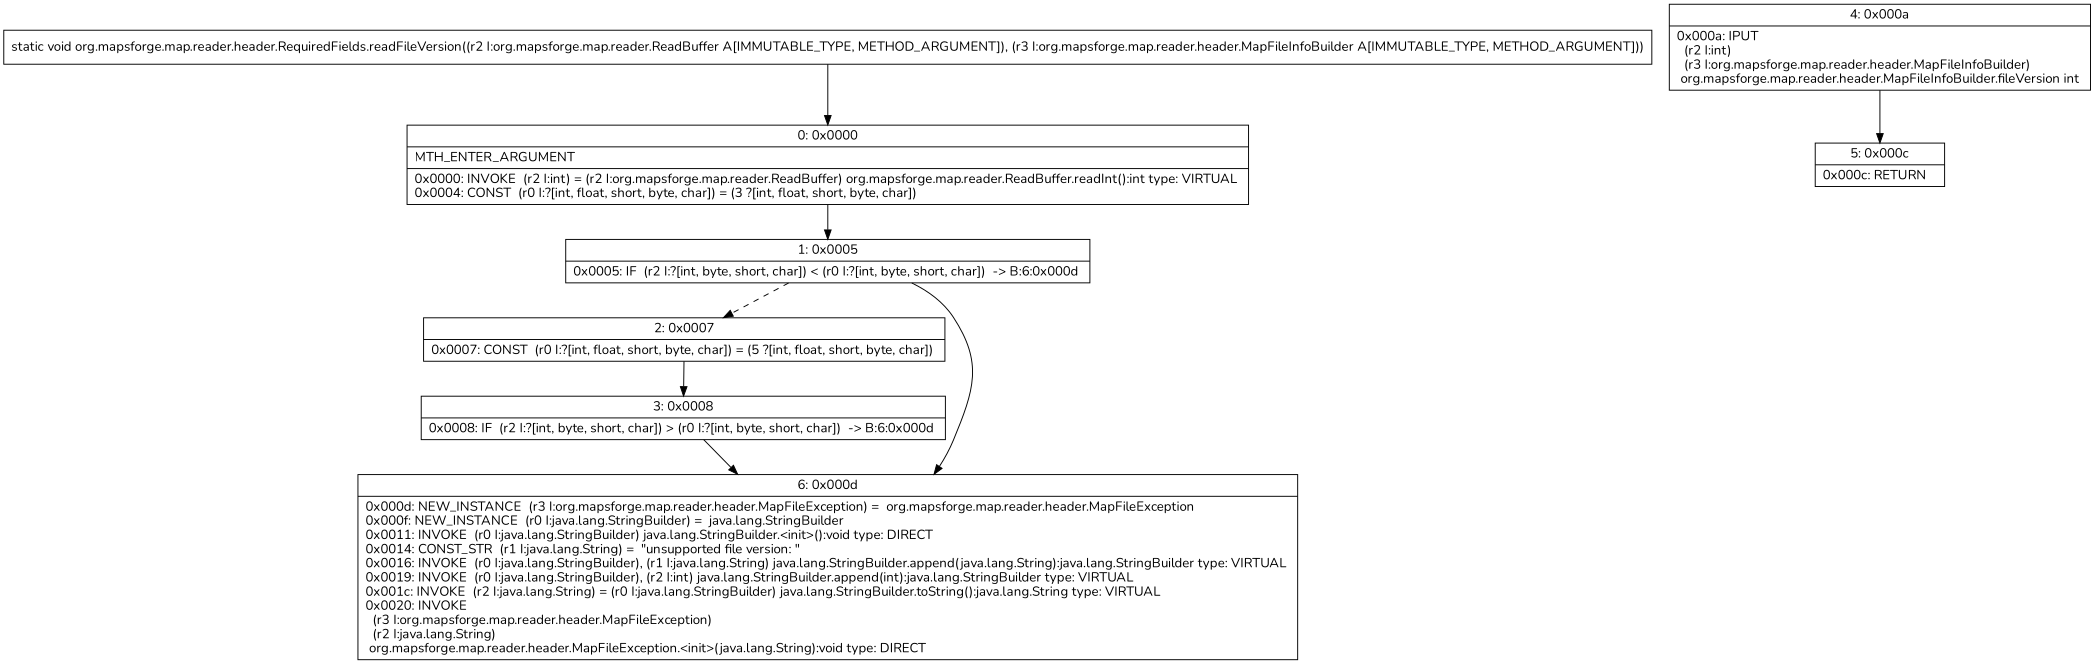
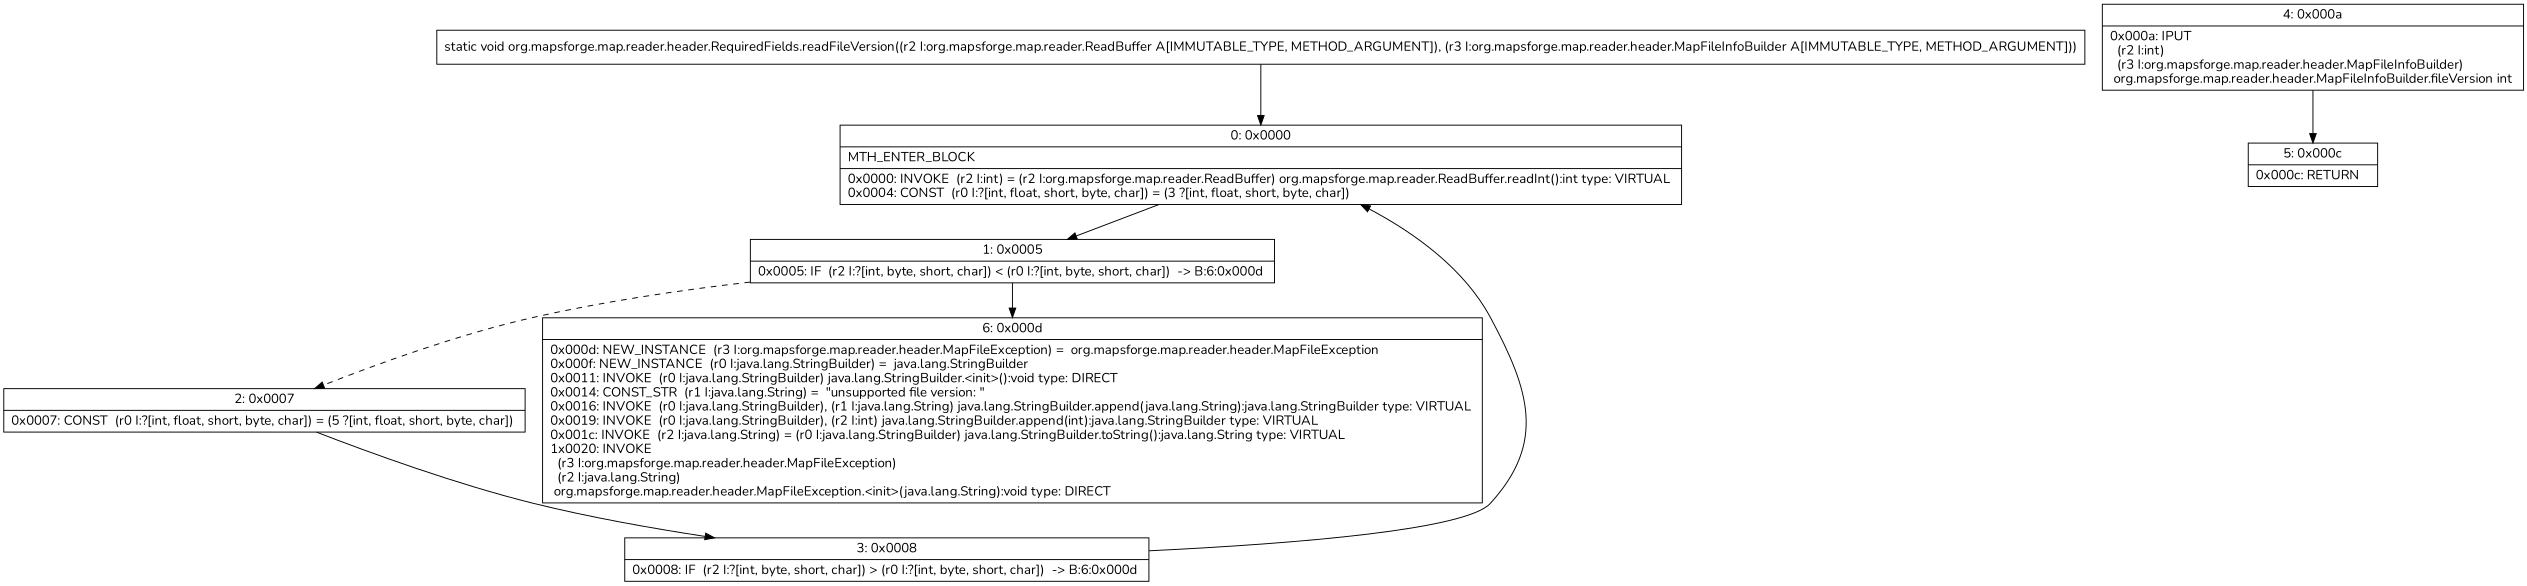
  digraph {
    fontname=Nunito
    node [fontname=Nunito shape=record]
    edge [fontname=Nunito]
-   n1 [label="{0\:\ 0x0000|MTH_ENTER_ARGUMENT\l|0x0000: INVOKE  (r2 I:int) = (r2 I:org.mapsforge.map.reader.ReadBuffer) org.mapsforge.map.reader.ReadBuffer.readInt():int type: VIRTUAL \l0x0004: CONST  (r0 I:?[int, float, short, byte, char]) = (3 ?[int, float, short, byte, char]) \l}"]
+   n1 [label="{0\:\ 0x0000|MTH_ENTER_BLOCK\l|0x0000: INVOKE  (r2 I:int) = (r2 I:org.mapsforge.map.reader.ReadBuffer) org.mapsforge.map.reader.ReadBuffer.readInt():int type: VIRTUAL \l0x0004: CONST  (r0 I:?[int, float, short, byte, char]) = (3 ?[int, float, short, byte, char]) \l}"]
    n2 [label="{1\:\ 0x0005|0x0005: IF  (r2 I:?[int, byte, short, char]) \< (r0 I:?[int, byte, short, char])  \-\> B:6:0x000d \l}"]
    n3 [label="{2\:\ 0x0007|0x0007: CONST  (r0 I:?[int, float, short, byte, char]) = (5 ?[int, float, short, byte, char]) \l}"]
-   n4 [label="{6\:\ 0x000d|0x000d: NEW_INSTANCE  (r3 I:org.mapsforge.map.reader.header.MapFileException) =  org.mapsforge.map.reader.header.MapFileException \l0x000f: NEW_INSTANCE  (r0 I:java.lang.StringBuilder) =  java.lang.StringBuilder \l0x0011: INVOKE  (r0 I:java.lang.StringBuilder) java.lang.StringBuilder.\<init\>():void type: DIRECT \l0x0014: CONST_STR  (r1 I:java.lang.String) =  \"unsupported file version: \" \l0x0016: INVOKE  (r0 I:java.lang.StringBuilder), (r1 I:java.lang.String) java.lang.StringBuilder.append(java.lang.String):java.lang.StringBuilder type: VIRTUAL \l0x0019: INVOKE  (r0 I:java.lang.StringBuilder), (r2 I:int) java.lang.StringBuilder.append(int):java.lang.StringBuilder type: VIRTUAL \l0x001c: INVOKE  (r2 I:java.lang.String) = (r0 I:java.lang.StringBuilder) java.lang.StringBuilder.toString():java.lang.String type: VIRTUAL \l0x0020: INVOKE  \l  (r3 I:org.mapsforge.map.reader.header.MapFileException)\l  (r2 I:java.lang.String)\l org.mapsforge.map.reader.header.MapFileException.\<init\>(java.lang.String):void type: DIRECT \l}"]
+   n4 [label="{6\:\ 0x000d|0x000d: NEW_INSTANCE  (r3 I:org.mapsforge.map.reader.header.MapFileException) =  org.mapsforge.map.reader.header.MapFileException \l0x000f: NEW_INSTANCE  (r0 I:java.lang.StringBuilder) =  java.lang.StringBuilder \l0x0011: INVOKE  (r0 I:java.lang.StringBuilder) java.lang.StringBuilder.\<init\>():void type: DIRECT \l0x0014: CONST_STR  (r1 I:java.lang.String) =  \"unsupported file version: \" \l0x0016: INVOKE  (r0 I:java.lang.StringBuilder), (r1 I:java.lang.String) java.lang.StringBuilder.append(java.lang.String):java.lang.StringBuilder type: VIRTUAL \l0x0019: INVOKE  (r0 I:java.lang.StringBuilder), (r2 I:int) java.lang.StringBuilder.append(int):java.lang.StringBuilder type: VIRTUAL \l0x001c: INVOKE  (r2 I:java.lang.String) = (r0 I:java.lang.StringBuilder) java.lang.StringBuilder.toString():java.lang.String type: VIRTUAL \l1x0020: INVOKE  \l  (r3 I:org.mapsforge.map.reader.header.MapFileException)\l  (r2 I:java.lang.String)\l org.mapsforge.map.reader.header.MapFileException.\<init\>(java.lang.String):void type: DIRECT \l}"]
    n5 [label="{3\:\ 0x0008|0x0008: IF  (r2 I:?[int, byte, short, char]) \> (r0 I:?[int, byte, short, char])  \-\> B:6:0x000d \l}"]
    n6 [label="{4\:\ 0x000a|0x000a: IPUT  \l  (r2 I:int)\l  (r3 I:org.mapsforge.map.reader.header.MapFileInfoBuilder)\l org.mapsforge.map.reader.header.MapFileInfoBuilder.fileVersion int \l}"]
    n7 [label="{5\:\ 0x000c|0x000c: RETURN   \l}"]
    n8 [label="{static void org.mapsforge.map.reader.header.RequiredFields.readFileVersion((r2 I:org.mapsforge.map.reader.ReadBuffer A[IMMUTABLE_TYPE, METHOD_ARGUMENT]), (r3 I:org.mapsforge.map.reader.header.MapFileInfoBuilder A[IMMUTABLE_TYPE, METHOD_ARGUMENT])) }"]
    n1 -> n2
    n2 -> n3 [style=dashed]
    n2 -> n4
    n3 -> n5
-   n5 -> n4
+   n5 -> n1
    n6 -> n7
    n8 -> n1
  }
